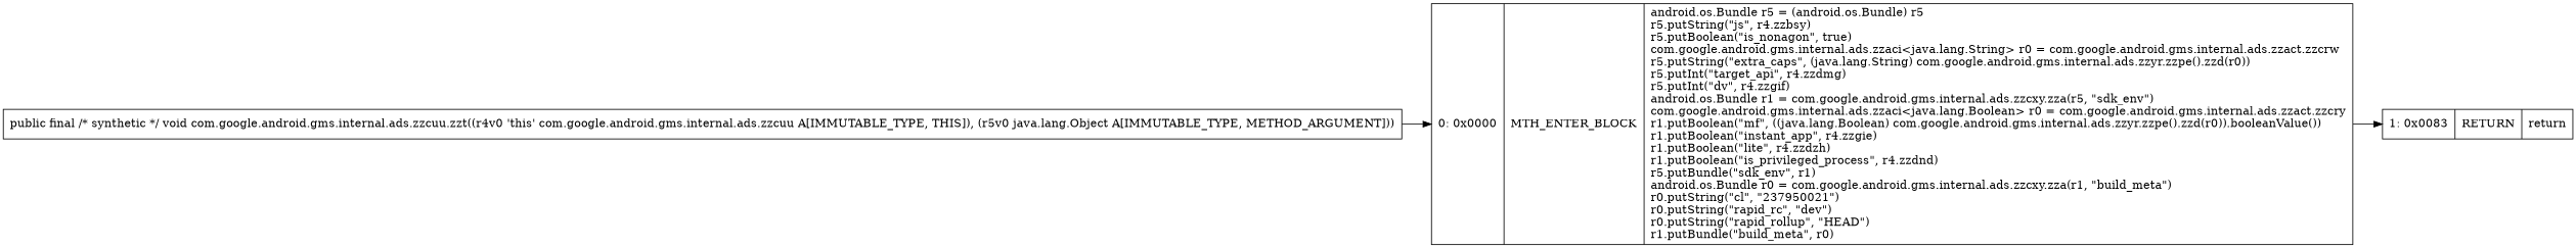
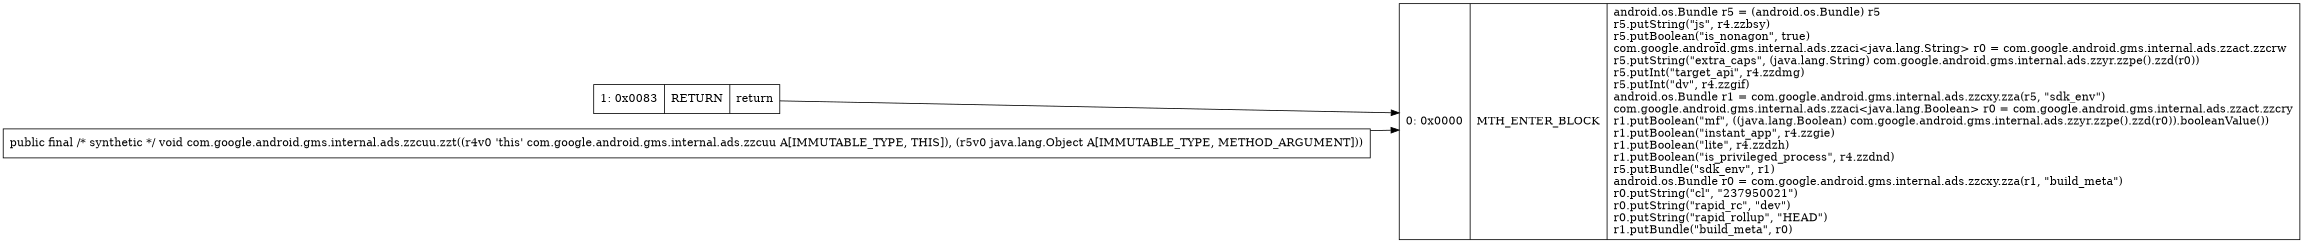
  digraph {
    rankdir=LR
    node [shape=record]
    n1 [label="{0\:\ 0x0000|MTH_ENTER_BLOCK\l|android.os.Bundle r5 = (android.os.Bundle) r5\lr5.putString(\"js\", r4.zzbsy)\lr5.putBoolean(\"is_nonagon\", true)\lcom.google.android.gms.internal.ads.zzaci\<java.lang.String\> r0 = com.google.android.gms.internal.ads.zzact.zzcrw\lr5.putString(\"extra_caps\", (java.lang.String) com.google.android.gms.internal.ads.zzyr.zzpe().zzd(r0))\lr5.putInt(\"target_api\", r4.zzdmg)\lr5.putInt(\"dv\", r4.zzgif)\landroid.os.Bundle r1 = com.google.android.gms.internal.ads.zzcxy.zza(r5, \"sdk_env\")\lcom.google.android.gms.internal.ads.zzaci\<java.lang.Boolean\> r0 = com.google.android.gms.internal.ads.zzact.zzcry\lr1.putBoolean(\"mf\", ((java.lang.Boolean) com.google.android.gms.internal.ads.zzyr.zzpe().zzd(r0)).booleanValue())\lr1.putBoolean(\"instant_app\", r4.zzgie)\lr1.putBoolean(\"lite\", r4.zzdzh)\lr1.putBoolean(\"is_privileged_process\", r4.zzdnd)\lr5.putBundle(\"sdk_env\", r1)\landroid.os.Bundle r0 = com.google.android.gms.internal.ads.zzcxy.zza(r1, \"build_meta\")\lr0.putString(\"cl\", \"237950021\")\lr0.putString(\"rapid_rc\", \"dev\")\lr0.putString(\"rapid_rollup\", \"HEAD\")\lr1.putBundle(\"build_meta\", r0)\l}"]
    n2 [label="{1\:\ 0x0083|RETURN\l|return\l}"]
    n3 [label="{public final \/* synthetic *\/ void com.google.android.gms.internal.ads.zzcuu.zzt((r4v0 'this' com.google.android.gms.internal.ads.zzcuu A[IMMUTABLE_TYPE, THIS]), (r5v0 java.lang.Object A[IMMUTABLE_TYPE, METHOD_ARGUMENT])) }"]
-   n1 -> n2
+   n2 -> n1
    n3 -> n1
  }
